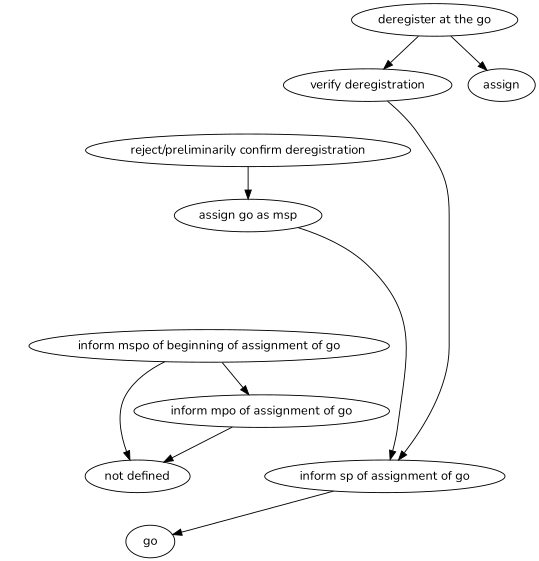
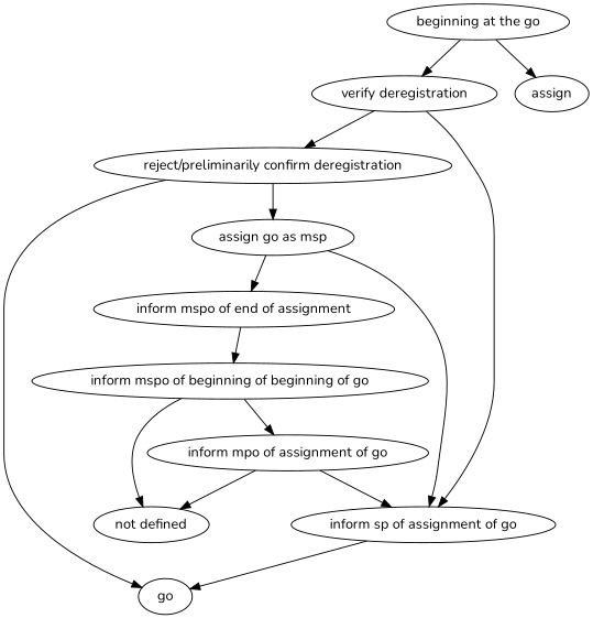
  strict digraph {
    fontname=Nunito
    node [fontname=Nunito]
    edge [attrs="{'type': 'flow', 'label': 'flow'}" fontname=Nunito]
-   "deregister at the go" [attrs="{'type': 'Activity', 'label': 'deregister at the go'}"]
+   "deregister at the go" [attrs="{'type': 'Activity', 'label': 'deregister at the go'}" label="beginning at the go"]
    "verify deregistration" [attrs="{'type': 'Activity', 'label': 'verify deregistration'}"]
    n3 [attrs="{'type': 'Actor', 'label': 'mspo'}" label=assign]
    "reject/preliminarily confirm deregistration" [attrs="{'type': 'Activity', 'label': 'reject/preliminarily confirm deregistration'}"]
    "inform sp of assignment of go" [attrs="{'type': 'Activity', 'label': 'inform sp of assignment of go'}"]
    go [attrs="{'type': 'Actor', 'label': 'go'}"]
    "assign go as msp" [attrs="{'type': 'Activity', 'label': 'assign go as msp'}"]
-   "inform mspo of beginning of assignment of go" [attrs="{'type': 'Activity', 'label': 'inform mspo of beginning of assignment of go'}"]
+   "inform mspo of end of assignment" [attrs="{'type': 'Activity', 'label': 'inform mspo of end of assignment'}"]
+   "inform mspo of beginning of assignment of go" [attrs="{'type': 'Activity', 'label': 'inform mspo of beginning of assignment of go'}" label="inform mspo of beginning of beginning of go"]
    "inform mpo of assignment of go" [attrs="{'type': 'Activity', 'label': 'inform mpo of assignment of go'}"]
    "not defined" [attrs="{'type': 'Actor', 'label': 'not defined'}"]
    "deregister at the go" -> "verify deregistration"
    "deregister at the go" -> n3 [attrs="{'type': 'actor performer', 'label': 'actor performer'}"]
+   "verify deregistration" -> "reject/preliminarily confirm deregistration"
    "verify deregistration" -> "inform sp of assignment of go" [attrs="{'type': 'actor performer', 'label': 'actor performer'}"]
+   "reject/preliminarily confirm deregistration" -> go [attrs="{'type': 'actor performer', 'label': 'actor performer'}"]
    "reject/preliminarily confirm deregistration" -> "assign go as msp"
    "inform sp of assignment of go" -> go [attrs="{'type': 'actor performer', 'label': 'actor performer'}"]
    "assign go as msp" -> "inform sp of assignment of go" [attrs="{'type': 'actor performer', 'label': 'actor performer'}"]
+   "assign go as msp" -> "inform mspo of end of assignment"
+   "inform mspo of end of assignment" -> "inform mspo of beginning of assignment of go"
    "inform mspo of beginning of assignment of go" -> "inform mpo of assignment of go"
    "inform mspo of beginning of assignment of go" -> "not defined" [attrs="{'type': 'actor performer', 'label': 'actor performer'}"]
+   "inform mpo of assignment of go" -> "inform sp of assignment of go"
    "inform mpo of assignment of go" -> "not defined" [attrs="{'type': 'actor performer', 'label': 'actor performer'}"]
  }
